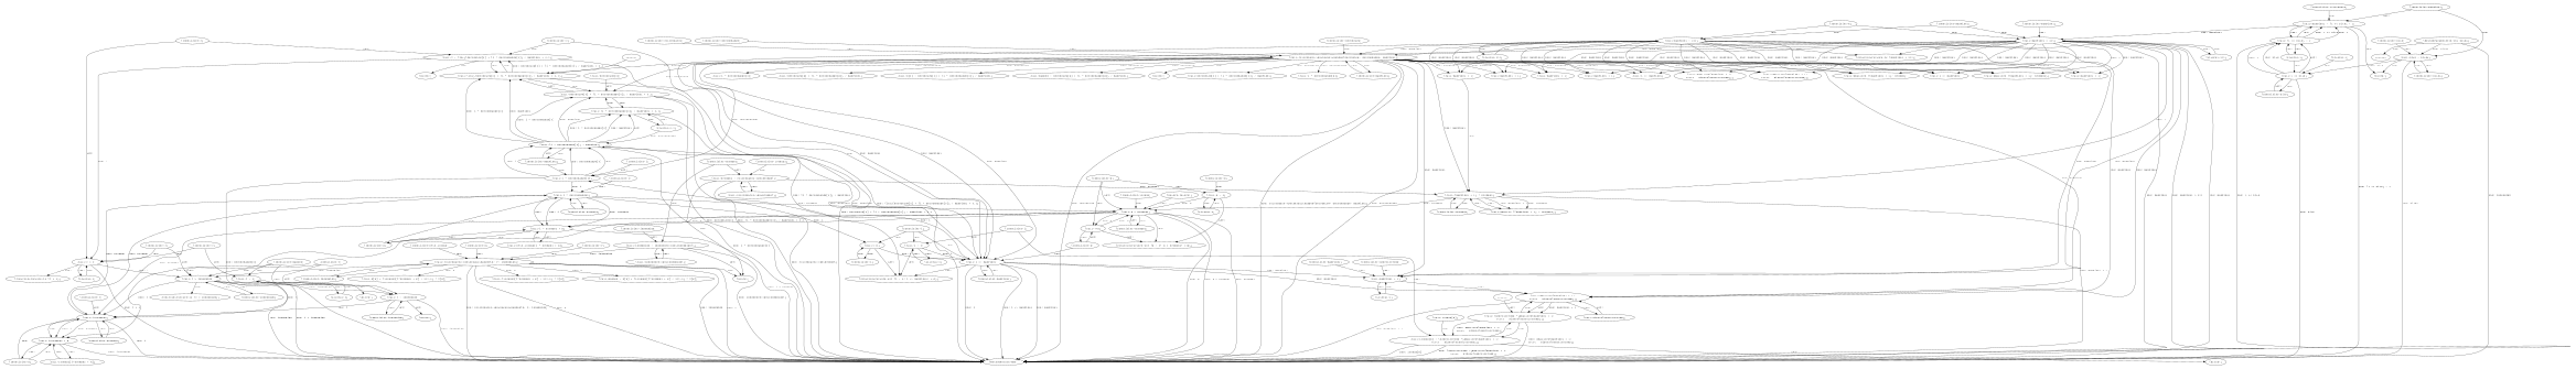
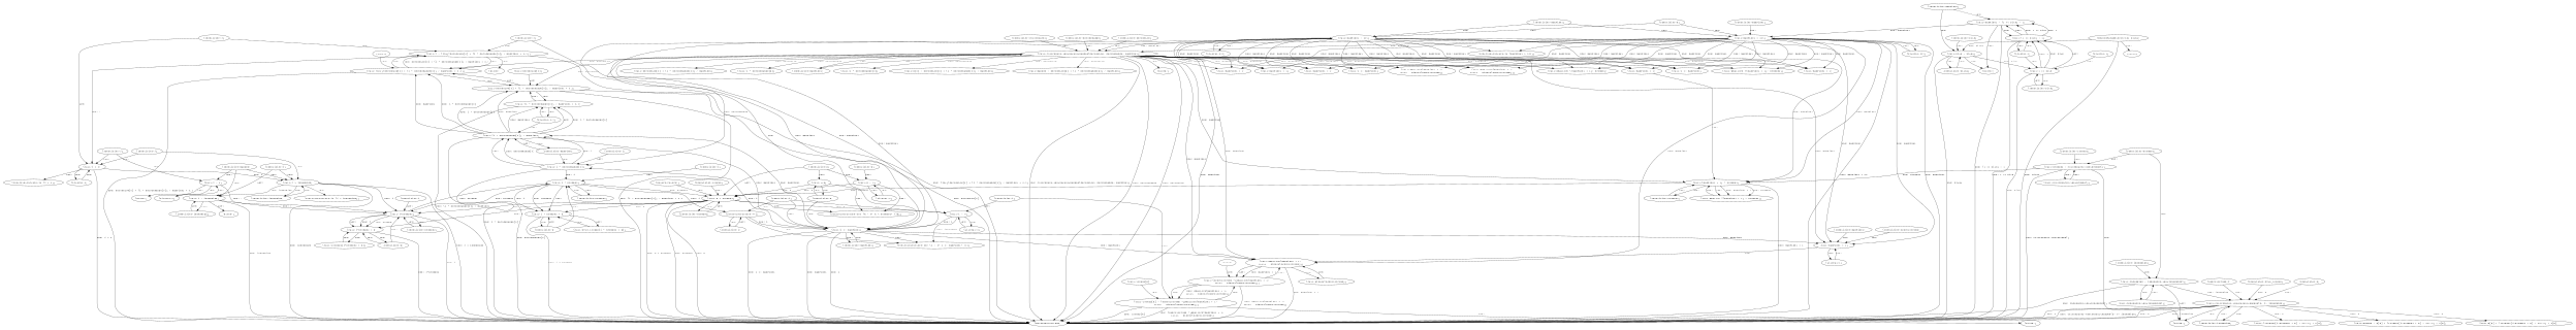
  digraph {
    fontname="Courier Prime"
    node [fontname="Courier Prime"]
    edge [fontname="Courier Prime"]
    n1 [label="(Call,j = (int)(decodeLow[0] + (i * decodeRange[0]) / maxPixel + 0.5))"]
    n2 [label="(Call,(int)(decodeLow[0] + (i * decodeRange[0]) / maxPixel + 0.5))"]
    n3 [label="(Call,j < 0)"]
    n4 [label="(Block,)"]
    n5 [label="(MethodReturn,RET)"]
    n6 [label="(Call,decodeLow[0] + (i * decodeRange[0]) / maxPixel + 0.5)"]
    n7 [label="(Call,j > indexHigh)"]
    n8 [label="(ControlStructure,if (j < 0))"]
    n9 [label="(Literal,0)"]
    n10 [label="(Call,(i * decodeRange[0]) / maxPixel + 0.5)"]
    n11 [label="(Call,colorSpace->getDefaultRanges(decodeLow, decodeRange, maxPixel))"]
    n12 [label="(Call,i * decodeRange[0])"]
    n13 [label="(Call,i <= maxPixel)"]
    n14 [label="(Call,(maxPixel + 1) * nComps2)"]
    n15 [label="(Call,gmallocn(maxPixel + 1,\n \t\t\t\t\t   sizeof(GfxColorComp)))"]
    n16 [label="(Call,maxPixel + 1)"]
    n17 [label="(Call,maxPixel + 1)"]
    n18 [label="(Call,i * decodeRange[0])"]
    n19 [label="(Call,maxPixel + 1)"]
    n20 [label="(Call,gmallocn(maxPixel + 1,\n\t\t\t\t\t   sizeof(GfxColorComp)))"]
-   n21 [label="(Call,decodeLow[k] + (i * decodeRange[k]) / maxPixel)"]
    n22 [label="(Call,x[0] = decodeLow[0] + (i * decodeRange[0]) / maxPixel)"]
    n23 [label="(Call,mapped = decodeLow[k] + (i * decodeRange[k]) / maxPixel)"]
    n24 [label="(Call,gmallocn(maxPixel + 1,\n\t\t\t\t\t   sizeof(GfxColorComp)))"]
    n25 [label="(Block,)"]
    n26 [label="(Call,gmallocn ((maxPixel + 1), nComps))"]
    n27 [label="(Call,decodeLow[0] + (i * decodeRange[0]) / maxPixel)"]
    n28 [label="(Call,i <= maxPixel)"]
    n29 [label="(Call,i * decodeRange[k])"]
    n30 [label="(Identifier,maxPixel)"]
    n31 [label="(Call,gmallocn ((maxPixel + 1), nComps2))"]
    n32 [label="(Call,maxPixel + 1)"]
    n33 [label="(Call,maxPixel + 1)"]
    n34 [label="(Call,i <= maxPixel)"]
    n35 [label="(Call,maxPixel + 1)"]
    n36 [label="(Call,(i * decodeRange[0]) / maxPixel)"]
-   n37 [label="(Call,i * decodeRange2)"]
+   n37 [label="(Call,i * nComps2)"]
    n38 [label="(ControlStructure,for (i = 0; i <= maxPixel; ++i))"]
    n39 [label="(Identifier,maxPixel)"]
    n40 [label="(Call,k < nComps2)"]
    n41 [label="(Call,gmalloc ((maxPixel + 1) * nComps2))"]
    n42 [label="(Identifier,nComps2)"]
    n43 [label="(Call,(GfxColorComp *)gmallocn(maxPixel + 1,\n \t\t\t\t\t   sizeof(GfxColorComp)))"]
    n44 [label="(Call,sizeof(GfxColorComp))"]
    n45 [label="(Literal,1)"]
    n46 [label="(Call,maxPixel = 255)"]
    n47 [label="(Literal,255)"]
    n48 [label="(ControlStructure,if (maxPixel > 255))"]
    n49 [label="(Call,maxPixel > 255)"]
    n50 [label="(Literal,255)"]
    n51 [label="(Call,maxPixel = (1 << bits) - 1)"]
    n52 [label="(Call,(1 << bits) - 1)"]
    n53 [label="(Block,)"]
    n54 [label="(Literal,1)"]
    n55 [label="(Call,1 << bits)"]
    n56 [label="(Identifier,bits)"]
    n57 [label="(Call,bits = bitsA)"]
    n58 [label="(Identifier,bitsA)"]
    n59 [label="(MethodParameterIn,int bitsA)"]
    1000100
    n61 [label="(Identifier,maxPixel)"]
    n62 [label="(Literal,0.5)"]
-   n63 [label="(Call,++i)"]
+   n63 [label="(ControlStructure,++i)"]
    n64 [label="(Call,j*nComps2)"]
    n65 [label="(Call,i * nComps2 + k)"]
    n66 [label="(Identifier,nComps2)"]
    n67 [label="(Identifier,i)"]
    n68 [label="(Call,j*nComps2 + k)"]
    n69 [label="(Identifier,nComps2)"]
    n70 [label="(Call,++k)"]
    n71 [label="(ControlStructure,for (k = 0; k < nComps2; ++k))"]
    n72 [label="(Identifier,nComps2)"]
    n73 [label="(Call,byte_lookup[i * nComps2 + k])"]
    n74 [label="(Identifier,k)"]
    n75 [label="(Identifier,k)"]
    n76 [label="(Call,lookup2[j*nComps2 + k])"]
    n77 [label="(Call,j = 0)"]
    n78 [label="(Block,)"]
    n79 [label="(Literal,0)"]
    n80 [label="(Call,j = indexHigh)"]
    n81 [label="(Identifier,indexHigh)"]
    n82 [label="(Block,)"]
    n83 [label="(ControlStructure,if (j > indexHigh))"]
    n84 [label="(Identifier,indexHigh)"]
    n85 [label="(Call,colorSpace2->getDefaultRanges(x, y, indexHigh))"]
    n86 [label="(Call,x[k] + (lookup2[j*nComps2 + k] / 255.0) * y[k])"]
    n87 [label="(Identifier,indexHigh)"]
    n88 [label="(Call,(lookup2[j*nComps2 + k] / 255.0) * y[k])"]
    n89 [label="(Call,mapped = x[k] + (lookup2[j*nComps2 + k] / 255.0) * y[k])"]
    n90 [label="(Block,)"]
    n91 [label="(Call,indexHigh = indexedCS->getIndexHigh())"]
    n92 [label="(Call,indexedCS->getIndexHigh())"]
    n93 [label="(Identifier,k)"]
    n94 [label="(Call,k = 0)"]
    n95 [label="(Literal,0)"]
    n96 [label="(Call,nComps2 = colorSpace2->getNComps())"]
    n97 [label="(Call,colorSpace2->getNComps())"]
    n98 [label="(Call,i = 0)"]
    n99 [label="(Literal,0)"]
    n100 [label="(Call,lookup[k] = (GfxColorComp *)gmallocn(maxPixel + 1,\n \t\t\t\t\t   sizeof(GfxColorComp)))"]
    n101 [label="(Block,)"]
-   n102 [label="(Identifier,y)"]
+   n102 [label="(GfxColorComp,y)"]
    n103 [label="(Call,lookup[k])"]
    n104 [label="(Identifier,GfxColorComp)"]
    n105 [label="(Identifier,i)"]
    n106 [label="(Identifier,maxPixel)"]
    n107 [label="(Identifier,i)"]
    n108 [label="(Identifier,maxPixel)"]
    n109 [label="(Call,decodeLow[0])"]
    n110 [label="(Identifier,k)"]
    n111 [label="(Identifier,colorSpace2)"]
    n112 [label="(Identifier,indexHigh)"]
    n113 [label="(Identifier,decodeRange)"]
    n114 [label="(Identifier,mapped)"]
    n115 [label="(Identifier,decodeLow)"]
    n116 [label="(Identifier,maxPixel)"]
    n117 [label="(Identifier,maxPixel)"]
    n118 [label="(Identifier,byte_lookup)"]
    n119 [label="(Identifier,k)"]
    n120 [label="(Identifier,j)"]
    n121 [label="(Identifier,j)"]
    n122 [label="(Identifier,x)"]
-   n123 [label="(Identifier,colorSpace)"]
    n124 [label="(Identifier,j)"]
    n125 [label="(Literal,1)"]
    n126 [label="(Identifier,i)"]
    n127 [label="(Identifier,j)"]
    n128 [label="(Return,return;)"]
    n129 [label="(Identifier,nComps2)"]
    n130 [label="(Identifier,bits)"]
    n131 [label="(Identifier,i)"]
    n132 [label="(Identifier,k)"]
    n133 [label="(Identifier,lookup)"]
    n134 [label="(Identifier,j)"]
    n135 [label="(Identifier,lookup2)"]
    n136 [label="(Identifier,j)"]
    1000312
    1000292
    n1 -> n2 [label="CFG: "]
    n1 -> n3 [label="DDG: j"]
    n1 -> n4 [label="AST: "]
    n1 -> n5 [label="DDG: (int)(decodeLow[0] + (i * decodeRange[0]) / maxPixel + 0.5)"]
    n2 -> n1 [label="AST: "]
    n2 -> n1 [label="DDG: decodeLow[0] + (i * decodeRange[0]) / maxPixel + 0.5"]
    n2 -> n5 [label="DDG: decodeLow[0] + (i * decodeRange[0]) / maxPixel + 0.5"]
    n2 -> n6 [label="CFG: "]
    n3 -> n5 [label="DDG: j < 0"]
    n3 -> n7 [label="DDG: j"]
    n3 -> n8 [label="AST: "]
    n3 -> n9 [label="CFG: "]
    n6 -> n2 [label="AST: "]
    n6 -> n5 [label="DDG: decodeLow[0]"]
    n6 -> n5 [label="DDG: (i * decodeRange[0]) / maxPixel + 0.5"]
    n6 -> n10 [label="CFG: "]
    n7 -> n5 [label="DDG: j > indexHigh"]
    n7 -> n5 [label="DDG: indexHigh"]
    n7 -> n64 [label="DDG: j"]
    n7 -> n80 [label="DDG: indexHigh"]
    n7 -> n83 [label="AST: "]
    n7 -> n84 [label="CFG: "]
    n9 -> n3 [label="AST: "]
-   n10 -> n38 [label="DDG: (i * decodeRange[0]) / maxPixel"]
+   n10 -> n5 [label="DDG: (i * decodeRange[0]) / maxPixel"]
    n10 -> n6 [label="AST: "]
    n10 -> n62 [label="CFG: "]
    n11 -> n2 [label="DDG: decodeLow"]
    n11 -> n5 [label="DDG: decodeLow"]
    n11 -> n5 [label="DDG: colorSpace->getDefaultRanges(decodeLow, decodeRange, maxPixel)"]
    n11 -> n5 [label="DDG: decodeRange"]
    n11 -> n6 [label="DDG: decodeLow"]
    n11 -> n12 [label="DDG: decodeRange"]
    n11 -> n13 [label="DDG: maxPixel"]
    n11 -> n14 [label="DDG: maxPixel"]
    n11 -> n15 [label="DDG: maxPixel"]
    n11 -> n16 [label="DDG: maxPixel"]
    n11 -> n17 [label="DDG: maxPixel"]
    n11 -> n18 [label="DDG: decodeRange"]
    n11 -> n19 [label="DDG: maxPixel"]
    n11 -> n20 [label="DDG: maxPixel"]
-   n11 -> n21 [label="DDG: decodeLow"]
    n11 -> n22 [label="DDG: decodeLow"]
    n11 -> n23 [label="DDG: decodeLow"]
    n11 -> n24 [label="DDG: maxPixel"]
    n11 -> n25 [label="AST: "]
    n11 -> n26 [label="DDG: maxPixel"]
    n11 -> n27 [label="DDG: decodeLow"]
    n11 -> n28 [label="DDG: maxPixel"]
    n11 -> n29 [label="DDG: decodeRange"]
    n11 -> n30 [label="CFG: "]
    n11 -> n31 [label="DDG: maxPixel"]
    n11 -> n32 [label="DDG: maxPixel"]
    n11 -> n33 [label="DDG: maxPixel"]
    n11 -> n34 [label="DDG: maxPixel"]
    n11 -> n35 [label="DDG: maxPixel"]
    n12 -> n5 [label="DDG: decodeRange[0]"]
    n12 -> n36 [label="AST: "]
    n12 -> n36 [label="DDG: i"]
    n12 -> n36 [label="DDG: decodeRange[0]"]
    n12 -> n37 [label="DDG: i"]
    n13 -> n5 [label="DDG: i"]
    n13 -> n5 [label="DDG: i <= maxPixel"]
    n13 -> n5 [label="DDG: maxPixel"]
    n13 -> n12 [label="DDG: i"]
    n13 -> n15 [label="DDG: maxPixel"]
    n13 -> n16 [label="DDG: maxPixel"]
    n13 -> n36 [label="DDG: maxPixel"]
    n13 -> n38 [label="AST: "]
    n13 -> n39 [label="CFG: "]
    n14 -> n5 [label="DDG: maxPixel + 1"]
    n14 -> n40 [label="DDG: nComps2"]
    n14 -> n41 [label="AST: "]
    n14 -> n41 [label="DDG: maxPixel + 1"]
    n14 -> n41 [label="DDG: nComps2"]
    n14 -> n42 [label="CFG: "]
    n15 -> n5 [label="DDG: maxPixel + 1"]
    n15 -> n43 [label="AST: "]
    n15 -> n43 [label="DDG: maxPixel + 1"]
    n15 -> n44 [label="CFG: "]
    n16 -> n15 [label="AST: "]
    n16 -> n45 [label="CFG: "]
    n30 -> n11 [label="AST: "]
    n35 -> n14 [label="AST: "]
    n36 -> n2 [label="DDG: i * decodeRange[0]"]
    n36 -> n2 [label="DDG: maxPixel"]
    n36 -> n5 [label="DDG: i * decodeRange[0]"]
    n36 -> n6 [label="DDG: i * decodeRange[0]"]
    n36 -> n6 [label="DDG: maxPixel"]
    n36 -> n10 [label="AST: "]
    n36 -> n10 [label="DDG: i * decodeRange[0]"]
    n36 -> n10 [label="DDG: maxPixel"]
    n36 -> n13 [label="DDG: maxPixel"]
    n36 -> n61 [label="CFG: "]
    n37 -> n40 [label="DDG: nComps2"]
    n37 -> n63 [label="DDG: i"]
    n37 -> n64 [label="DDG: nComps2"]
    n37 -> n65 [label="AST: "]
    n37 -> n65 [label="DDG: i"]
    n37 -> n65 [label="DDG: nComps2"]
    n37 -> n66 [label="CFG: "]
    n39 -> n13 [label="AST: "]
    n40 -> n5 [label="DDG: k"]
    n40 -> n5 [label="DDG: k < nComps2"]
    n40 -> n5 [label="DDG: nComps2"]
    n40 -> n64 [label="DDG: nComps2"]
    n40 -> n65 [label="DDG: k"]
    n40 -> n68 [label="DDG: k"]
-   n40 -> n70 [label="DDG: k"]
+   n40 -> n98 [label="DDG: k"]
    n40 -> n71 [label="AST: "]
    n40 -> n72 [label="CFG: "]
    n41 -> n14 [label="CFG: "]
    n42 -> n14 [label="AST: "]
    n43 -> n5 [label="DDG: gmallocn(maxPixel + 1,\n \t\t\t\t\t   sizeof(GfxColorComp))"]
    n43 -> n15 [label="CFG: "]
    n43 -> n100 [label="AST: "]
    n43 -> n100 [label="DDG: gmallocn(maxPixel + 1,\n \t\t\t\t\t   sizeof(GfxColorComp))"]
    n44 -> n15 [label="AST: "]
    n45 -> n16 [label="AST: "]
    n46 -> n5 [label="DDG: maxPixel"]
    n46 -> n11 [label="DDG: maxPixel"]
    n46 -> n13 [label="DDG: maxPixel"]
+   n46 -> n14 [label="DDG: maxPixel"]
    n46 -> n15 [label="DDG: maxPixel"]
    n46 -> n16 [label="DDG: maxPixel"]
    n46 -> n17 [label="DDG: maxPixel"]
    n46 -> n19 [label="DDG: maxPixel"]
    n46 -> n20 [label="DDG: maxPixel"]
    n46 -> n24 [label="DDG: maxPixel"]
    n46 -> n26 [label="DDG: maxPixel"]
    n46 -> n28 [label="DDG: maxPixel"]
    n46 -> n31 [label="DDG: maxPixel"]
    n46 -> n32 [label="DDG: maxPixel"]
    n46 -> n33 [label="DDG: maxPixel"]
    n46 -> n34 [label="DDG: maxPixel"]
    n46 -> n35 [label="DDG: maxPixel"]
    n46 -> n47 [label="CFG: "]
    n46 -> n48 [label="AST: "]
    n47 -> n46 [label="AST: "]
    n49 -> n5 [label="DDG: maxPixel > 255"]
    n49 -> n5 [label="DDG: maxPixel"]
    n49 -> n11 [label="DDG: maxPixel"]
    n49 -> n13 [label="DDG: maxPixel"]
-   n49 -> n14 [label="DDG: 1"]
+   n49 -> n14 [label="DDG: maxPixel"]
    n49 -> n15 [label="DDG: maxPixel"]
    n49 -> n16 [label="DDG: maxPixel"]
    n49 -> n17 [label="DDG: maxPixel"]
    n49 -> n19 [label="DDG: maxPixel"]
    n49 -> n20 [label="DDG: maxPixel"]
    n49 -> n24 [label="DDG: maxPixel"]
    n49 -> n26 [label="DDG: maxPixel"]
    n49 -> n28 [label="DDG: maxPixel"]
-   n49 -> n31 [label="DDG: y"]
+   n49 -> n31 [label="DDG: maxPixel"]
    n49 -> n32 [label="DDG: maxPixel"]
    n49 -> n33 [label="DDG: maxPixel"]
    n49 -> n34 [label="DDG: maxPixel"]
    n49 -> n35 [label="DDG: maxPixel"]
    n49 -> n48 [label="AST: "]
    n49 -> n50 [label="CFG: "]
    n50 -> n49 [label="AST: "]
    n51 -> n5 [label="DDG: (1 << bits) - 1"]
    n51 -> n49 [label="DDG: maxPixel"]
    n51 -> n52 [label="CFG: "]
    n51 -> n53 [label="AST: "]
    n52 -> n5 [label="DDG: 1 << bits"]
    n52 -> n51 [label="AST: "]
    n52 -> n51 [label="DDG: 1 << bits"]
    n52 -> n51 [label="DDG: 1"]
    n52 -> n54 [label="CFG: "]
    n54 -> n52 [label="AST: "]
    n54 -> n55 [label="CFG: "]
    n55 -> n5 [label="DDG: bits"]
    n55 -> n52 [label="AST: "]
    n55 -> n52 [label="DDG: 1"]
    n55 -> n52 [label="DDG: bits"]
    n55 -> n56 [label="CFG: "]
    n56 -> n55 [label="AST: "]
    n57 -> n5 [label="DDG: bitsA"]
    n57 -> n53 [label="AST: "]
    n57 -> n55 [label="DDG: bits"]
    n57 -> n58 [label="CFG: "]
    n58 -> n57 [label="AST: "]
-   n59 -> n5 [label="DDG: indexHigh"]
+   n59 -> n5 [label="DDG: bitsA"]
    n59 -> n57 [label="DDG: bitsA"]
    n59 -> 1000100 [label="AST: "]
    n61 -> n12 [label="CFG: "]
    n61 -> n36 [label="AST: "]
    n62 -> n10 [label="AST: "]
-   n62 -> n36 [label="DDG: decodeRange"]
+   n62 -> n36 [label="CFG: "]
    n63 -> n13 [label="DDG: i"]
    n63 -> n38 [label="AST: "]
    n63 -> n67 [label="CFG: "]
    n64 -> n5 [label="DDG: j"]
    n64 -> n37 [label="DDG: nComps2"]
    n64 -> n68 [label="AST: "]
    n64 -> n68 [label="DDG: j"]
    n64 -> n68 [label="DDG: nComps2"]
    n64 -> n69 [label="CFG: "]
    n65 -> n5 [label="DDG: i * nComps2"]
    n65 -> n73 [label="AST: "]
    n65 -> n74 [label="CFG: "]
    n66 -> n37 [label="AST: "]
    n67 -> n63 [label="AST: "]
    n68 -> n5 [label="DDG: j*nComps2"]
    n68 -> n75 [label="CFG: "]
    n68 -> n76 [label="AST: "]
    n69 -> n64 [label="AST: "]
    n70 -> n40 [label="DDG: k"]
    n70 -> n71 [label="AST: "]
    n70 -> n93 [label="CFG: "]
    n72 -> n40 [label="AST: "]
    n73 -> n65 [label="CFG: "]
    n74 -> n37 [label="CFG: "]
    n74 -> n65 [label="AST: "]
    n75 -> n64 [label="CFG: "]
    n75 -> n68 [label="AST: "]
    n76 -> n68 [label="CFG: "]
    n77 -> n64 [label="DDG: j"]
    n77 -> n78 [label="AST: "]
    n77 -> n79 [label="CFG: "]
    n79 -> n77 [label="AST: "]
    n80 -> n5 [label="DDG: indexHigh"]
    n80 -> n64 [label="DDG: j"]
    n80 -> n81 [label="CFG: "]
    n80 -> n82 [label="AST: "]
    n81 -> n80 [label="AST: "]
    n84 -> n7 [label="AST: "]
    n85 -> n5 [label="DDG: y"]
    n85 -> n5 [label="DDG: colorSpace2->getDefaultRanges(x, y, indexHigh)"]
    n85 -> n5 [label="DDG: x"]
    n85 -> n5 [label="DDG: indexHigh"]
-   n85 -> n7 [label="DDG: indexHigh"]
    n85 -> n86 [label="DDG: x"]
    n85 -> n87 [label="CFG: "]
    n85 -> n88 [label="DDG: y"]
    n85 -> n89 [label="DDG: x"]
    n85 -> n90 [label="AST: "]
    n87 -> n85 [label="AST: "]
    n91 -> n5 [label="DDG: indexedCS->getIndexHigh()"]
    n91 -> n85 [label="DDG: indexHigh"]
    n91 -> n90 [label="AST: "]
    n91 -> n92 [label="CFG: "]
    n92 -> n91 [label="AST: "]
    n93 -> n13 [label="CFG: "]
    n93 -> n70 [label="AST: "]
    n94 -> n40 [label="DDG: k"]
    n94 -> n71 [label="AST: "]
    n94 -> n95 [label="CFG: "]
    n95 -> n94 [label="AST: "]
    n96 -> n5 [label="DDG: colorSpace2->getNComps()"]
    n96 -> n14 [label="DDG: nComps2"]
    n96 -> n90 [label="AST: "]
    n96 -> n97 [label="CFG: "]
    n97 -> n96 [label="AST: "]
    n98 -> n13 [label="DDG: i"]
-   n98 -> n38 [label="AST: "]
+   n98 -> n38 [label="DDG: j*nComps2"]
    n98 -> n99 [label="CFG: "]
    n99 -> n98 [label="AST: "]
    n100 -> n5 [label="DDG: (GfxColorComp *)gmallocn(maxPixel + 1,\n \t\t\t\t\t   sizeof(GfxColorComp))"]
    n100 -> n5 [label="DDG: lookup[k]"]
    n100 -> n43 [label="CFG: "]
    n100 -> n101 [label="AST: "]
    n102 -> n85 [label="AST: "]
    n103 -> n100 [label="AST: "]
    n104 -> n16 [label="CFG: "]
    n105 -> n37 [label="AST: "]
    n106 -> n16 [label="AST: "]
    n107 -> n13 [label="AST: "]
    n107 -> n63 [label="CFG: "]
    n107 -> n98 [label="CFG: "]
    n108 -> n49 [label="AST: "]
    n109 -> n6 [label="AST: "]
    n110 -> n46 [label="CFG: "]
    n110 -> n49 [label="CFG: "]
    n111 -> n11 [label="CFG: "]
    n112 -> n91 [label="AST: "]
    n113 -> n11 [label="AST: "]
    n114 -> n7 [label="CFG: "]
    n114 -> n77 [label="CFG: "]
    n114 -> n80 [label="CFG: "]
    n115 -> n11 [label="AST: "]
    n116 -> n51 [label="AST: "]
    n116 -> n57 [label="CFG: "]
    n117 -> n46 [label="AST: "]
    n117 -> n49 [label="CFG: "]
-   n118 -> n85 [label="CFG: "]
+   n118 -> n85 [label="DDG: k"]
    n119 -> n94 [label="AST: "]
    n120 -> n64 [label="AST: "]
    n121 -> n3 [label="CFG: "]
    n121 -> n77 [label="AST: "]
    n122 -> n85 [label="AST: "]
-   n123 -> n51 [label="CFG: "]
    n124 -> n1 [label="CFG: "]
    n124 -> n3 [label="AST: "]
    n125 -> n55 [label="AST: "]
    n126 -> n12 [label="AST: "]
    n127 -> n1 [label="AST: "]
    n127 -> n13 [label="CFG: "]
-   n128 -> n40 [label="AST: "]
+   n128 -> n40 [label="CFG: "]
    n129 -> n91 [label="CFG: "]
    n129 -> n96 [label="AST: "]
    n130 -> n57 [label="AST: "]
    n131 -> n98 [label="AST: "]
    n131 -> n100 [label="CFG: "]
    n132 -> n40 [label="AST: "]
    n132 -> n70 [label="CFG: "]
    n132 -> n94 [label="CFG: "]
    n133 -> n40 [label="CFG: "]
    n134 -> n3 [label="CFG: "]
    n134 -> n7 [label="AST: "]
    n135 -> n96 [label="CFG: "]
    n136 -> n7 [label="CFG: "]
    n136 -> n80 [label="AST: "]
    1000312 -> n2 [label="AST: "]
    1000292 -> n43 [label="AST: "]
  }
